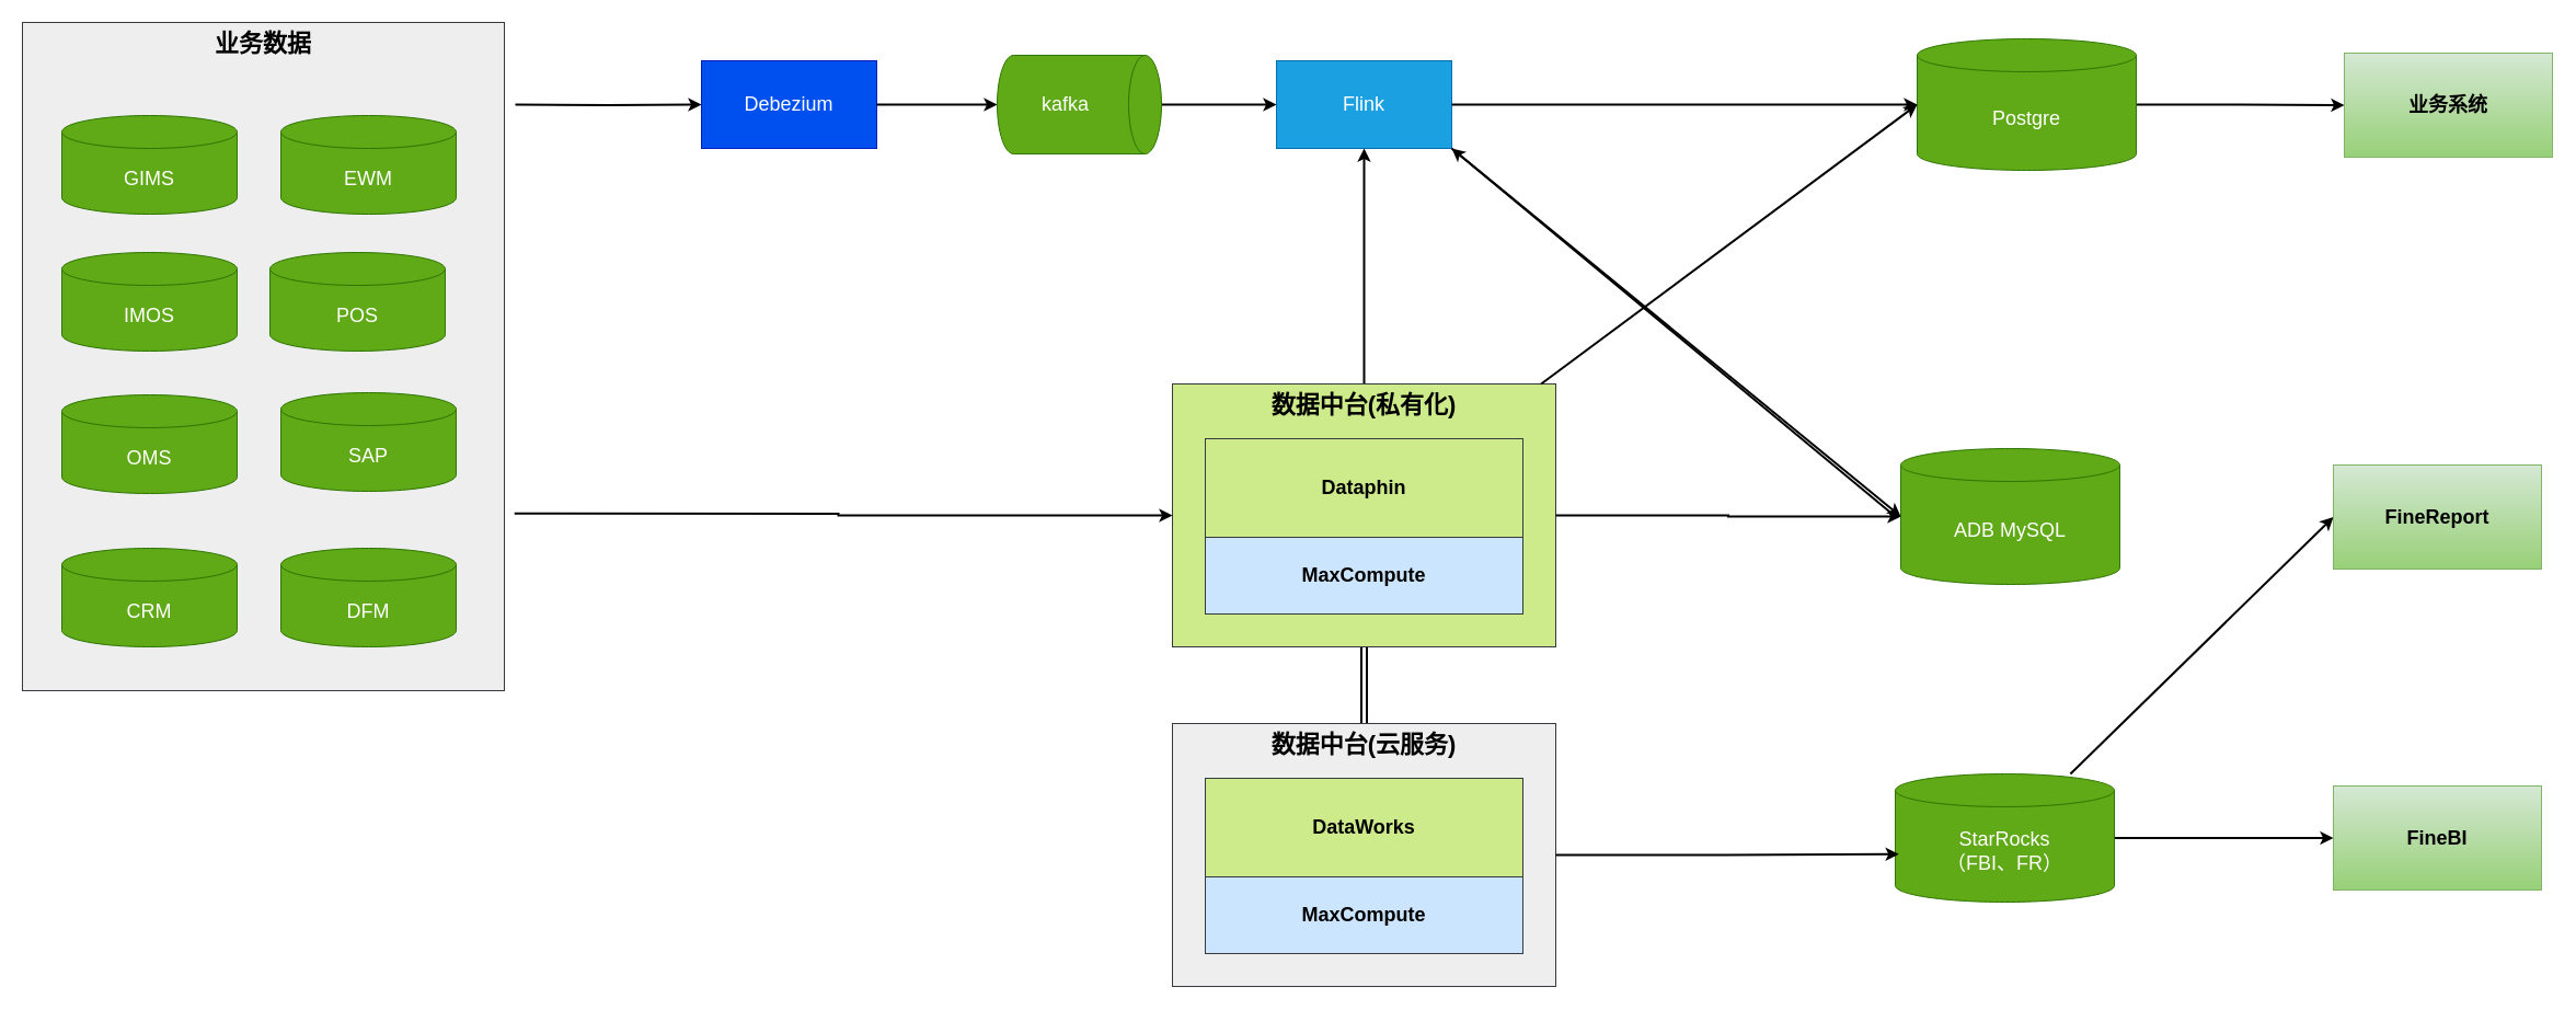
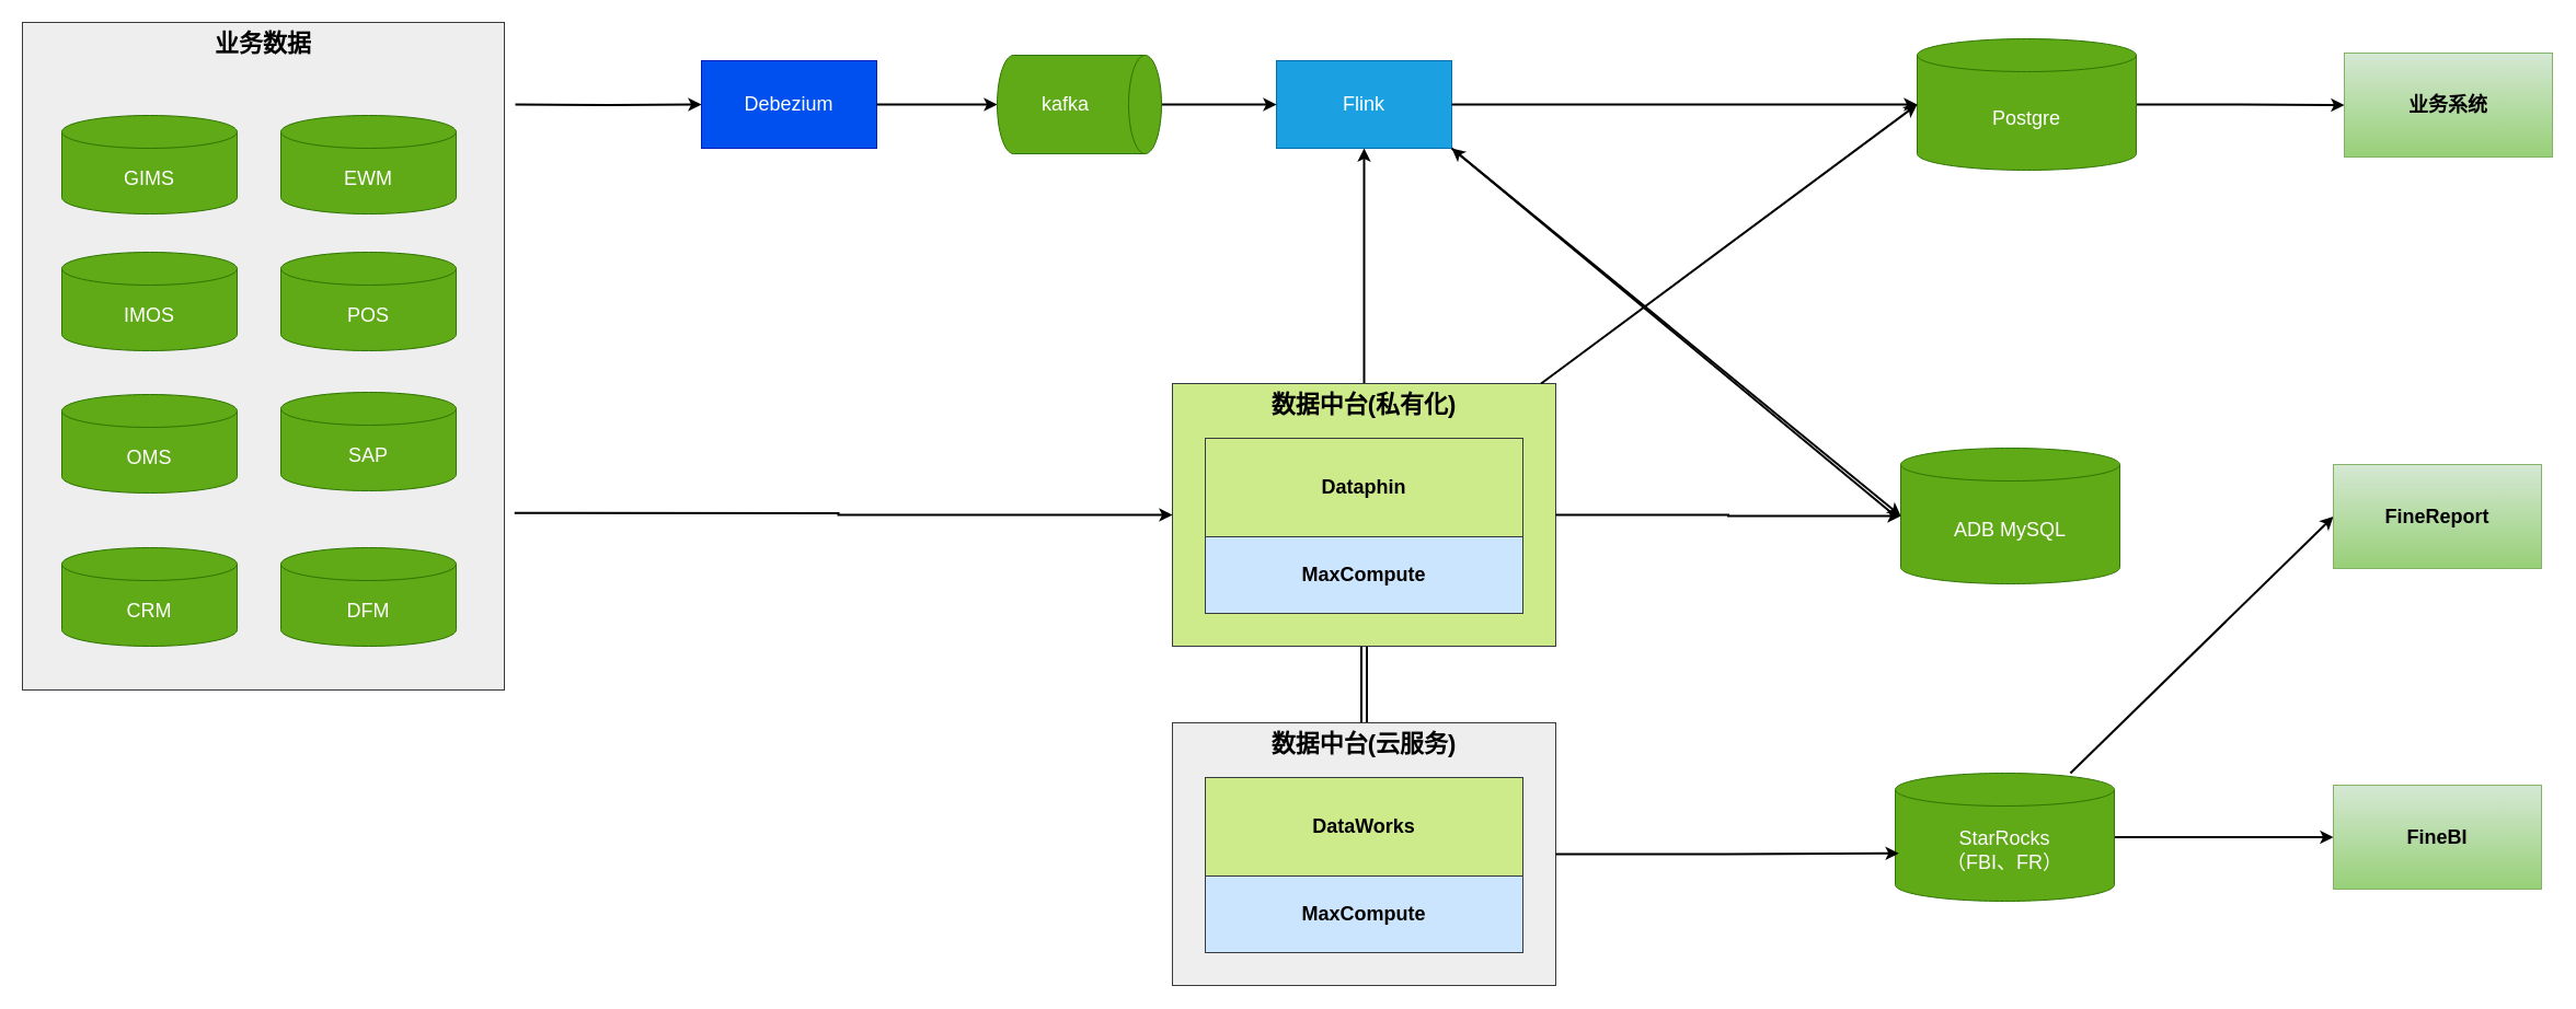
  <mxCell id="0" />
  <mxCell id="1" parent="0" />
  <mxCell id="2" style="edgeStyle=orthogonalEdgeStyle;rounded=0;orthogonalLoop=1;jettySize=auto;html=1;entryX=0.5;entryY=1;entryDx=0;entryDy=0;strokeWidth=2;" parent="1" source="4" target="18" edge="1"><mxGeometry relative="1" as="geometry" /></mxCell>
  <mxCell id="3" style="rounded=0;orthogonalLoop=1;jettySize=auto;html=1;exitX=0.5;exitY=1;exitDx=0;exitDy=0;entryX=0.5;entryY=0;entryDx=0;entryDy=0;shape=link;strokeWidth=2;" parent="1" source="4" target="14" edge="1"><mxGeometry relative="1" as="geometry" /></mxCell>
  <mxCell id="4" value="数据中台(私有化)" style="rounded=0;whiteSpace=wrap;html=1;fillColor=#cdeb8b;strokeColor=#36393d;verticalAlign=top;fontSize=22;fontStyle=1;" parent="1" vertex="1"><mxGeometry x="1070" y="350" width="350" height="240" as="geometry" /></mxCell>
  <mxCell id="5" value="Dataphin" style="rounded=0;whiteSpace=wrap;html=1;fillColor=#cdeb8b;strokeColor=#36393d;fontStyle=1;fontSize=18;" parent="1" vertex="1"><mxGeometry x="1100" y="400" width="290" height="90" as="geometry" /></mxCell>
  <mxCell id="6" value="MaxCompute" style="rounded=0;whiteSpace=wrap;html=1;fontStyle=1;fontSize=18;fillColor=#cce5ff;strokeColor=#36393d;" parent="1" vertex="1"><mxGeometry x="1100" y="490" width="290" height="70" as="geometry" /></mxCell>
  <mxCell id="7" style="edgeStyle=orthogonalEdgeStyle;rounded=0;orthogonalLoop=1;jettySize=auto;html=1;entryX=0;entryY=0.5;entryDx=0;entryDy=0;strokeWidth=2;" parent="1" source="8" target="39" edge="1"><mxGeometry relative="1" as="geometry" /></mxCell>
  <mxCell id="8" value="Postgre" style="shape=cylinder3;whiteSpace=wrap;html=1;boundedLbl=1;backgroundOutline=1;size=15;fillColor=#60a917;strokeColor=#2D7600;fontColor=#ffffff;fontSize=18;" parent="1" vertex="1"><mxGeometry x="1750" y="35" width="200" height="120" as="geometry" /></mxCell>
  <mxCell id="9" style="edgeStyle=orthogonalEdgeStyle;rounded=0;orthogonalLoop=1;jettySize=auto;html=1;entryX=0;entryY=0.5;entryDx=0;entryDy=0;strokeWidth=2;" parent="1" source="11" target="38" edge="1"><mxGeometry relative="1" as="geometry" /></mxCell>
  <mxCell id="10" style="rounded=0;orthogonalLoop=1;jettySize=auto;html=1;entryX=0;entryY=0.5;entryDx=0;entryDy=0;strokeWidth=2;" parent="1" source="11" target="35" edge="1"><mxGeometry relative="1" as="geometry" /></mxCell>
  <mxCell id="11" value="StarRocks&lt;br&gt;（FBI、FR）" style="shape=cylinder3;whiteSpace=wrap;html=1;boundedLbl=1;backgroundOutline=1;size=15;fillColor=#60a917;strokeColor=#2D7600;fontColor=#ffffff;fontSize=18;" parent="1" vertex="1"><mxGeometry x="1730" y="706" width="200" height="117" as="geometry" /></mxCell>
  <mxCell id="12" style="rounded=0;orthogonalLoop=1;jettySize=auto;html=1;entryX=1;entryY=1;entryDx=0;entryDy=0;strokeWidth=2;" parent="1" target="18" edge="1"><mxGeometry relative="1" as="geometry"><mxPoint x="1730" y="471" as="sourcePoint" /></mxGeometry></mxCell>
  <mxCell id="13" value="ADB MySQL" style="shape=cylinder3;whiteSpace=wrap;html=1;boundedLbl=1;backgroundOutline=1;size=15;fillColor=#60a917;strokeColor=#2D7600;fontColor=#ffffff;fontSize=18;" parent="1" vertex="1"><mxGeometry x="1735" y="409" width="200" height="124" as="geometry" /></mxCell>
  <mxCell id="14" value="数据中台(云服务)" style="rounded=0;whiteSpace=wrap;html=1;fillColor=#eeeeee;strokeColor=#36393d;verticalAlign=top;fontSize=22;fontStyle=1" parent="1" vertex="1"><mxGeometry x="1070" y="660" width="350" height="240" as="geometry" /></mxCell>
  <mxCell id="15" value="DataWorks" style="rounded=0;whiteSpace=wrap;html=1;fillColor=#cdeb8b;strokeColor=#36393d;fontStyle=1;fontSize=18;" parent="1" vertex="1"><mxGeometry x="1100" y="710" width="290" height="90" as="geometry" /></mxCell>
  <mxCell id="16" value="MaxCompute" style="rounded=0;whiteSpace=wrap;html=1;fontStyle=1;fontSize=18;fillColor=#cce5ff;strokeColor=#36393d;" parent="1" vertex="1"><mxGeometry x="1100" y="800" width="290" height="70" as="geometry" /></mxCell>
  <mxCell id="17" style="edgeStyle=orthogonalEdgeStyle;rounded=0;orthogonalLoop=1;jettySize=auto;html=1;entryX=0.016;entryY=0.626;entryDx=0;entryDy=0;entryPerimeter=0;strokeWidth=2;" parent="1" source="14" target="11" edge="1"><mxGeometry relative="1" as="geometry" /></mxCell>
  <mxCell id="18" value="Flink" style="rounded=0;whiteSpace=wrap;html=1;fillColor=#1ba1e2;fontColor=#ffffff;strokeColor=#006EAF;fontSize=18;" parent="1" vertex="1"><mxGeometry x="1165" y="55" width="160" height="80" as="geometry" /></mxCell>
  <mxCell id="19" value="Debezium" style="rounded=0;whiteSpace=wrap;html=1;fillColor=#0050ef;fontColor=#ffffff;strokeColor=#001DBC;fontSize=18;" parent="1" vertex="1"><mxGeometry x="640" y="55" width="160" height="80" as="geometry" /></mxCell>
  <mxCell id="20" style="edgeStyle=orthogonalEdgeStyle;rounded=0;orthogonalLoop=1;jettySize=auto;html=1;entryX=0;entryY=0.5;entryDx=0;entryDy=0;strokeWidth=2;" parent="1" source="21" target="18" edge="1"><mxGeometry relative="1" as="geometry" /></mxCell>
  <mxCell id="21" value="kafka" style="shape=cylinder3;whiteSpace=wrap;html=1;boundedLbl=1;backgroundOutline=1;size=15;direction=south;fillColor=#60a917;fontColor=#ffffff;strokeColor=#2D7600;fontSize=18;" parent="1" vertex="1"><mxGeometry x="910" y="50" width="150" height="90" as="geometry" /></mxCell>
  <mxCell id="22" style="edgeStyle=orthogonalEdgeStyle;rounded=0;orthogonalLoop=1;jettySize=auto;html=1;entryX=0.5;entryY=1;entryDx=0;entryDy=0;entryPerimeter=0;strokeWidth=2;" parent="1" source="19" target="21" edge="1"><mxGeometry relative="1" as="geometry" /></mxCell>
  <mxCell id="23" style="edgeStyle=orthogonalEdgeStyle;rounded=0;orthogonalLoop=1;jettySize=auto;html=1;entryX=0;entryY=0.5;entryDx=0;entryDy=0;strokeWidth=2;exitX=1.021;exitY=0.735;exitDx=0;exitDy=0;exitPerimeter=0;" parent="1" source="25" target="4" edge="1"><mxGeometry relative="1" as="geometry" /></mxCell>
  <mxCell id="24" style="edgeStyle=orthogonalEdgeStyle;rounded=0;orthogonalLoop=1;jettySize=auto;html=1;entryX=0;entryY=0.5;entryDx=0;entryDy=0;strokeWidth=2;" parent="1" target="19" edge="1"><mxGeometry relative="1" as="geometry"><mxPoint x="470" y="95" as="sourcePoint" /></mxGeometry></mxCell>
  <mxCell id="25" value="业务数据" style="rounded=0;whiteSpace=wrap;html=1;fillColor=#eeeeee;strokeColor=#36393d;verticalAlign=top;fontStyle=1;fontSize=22;" parent="1" vertex="1"><mxGeometry x="20" y="20" width="440" height="610" as="geometry" /></mxCell>
  <mxCell id="26" value="EWM" style="shape=cylinder3;whiteSpace=wrap;html=1;boundedLbl=1;backgroundOutline=1;size=15;fillColor=#60a917;fontColor=#ffffff;strokeColor=#2D7600;fontSize=18;" parent="1" vertex="1"><mxGeometry x="256" y="105" width="160" height="90" as="geometry" /></mxCell>
  <mxCell id="27" value="GIMS" style="shape=cylinder3;whiteSpace=wrap;html=1;boundedLbl=1;backgroundOutline=1;size=15;fillColor=#60a917;fontColor=#ffffff;strokeColor=#2D7600;fontSize=18;" parent="1" vertex="1"><mxGeometry x="56" y="105" width="160" height="90" as="geometry" /></mxCell>
  <mxCell id="28" value="IMOS" style="shape=cylinder3;whiteSpace=wrap;html=1;boundedLbl=1;backgroundOutline=1;size=15;fillColor=#60a917;fontColor=#ffffff;strokeColor=#2D7600;fontSize=18;" parent="1" vertex="1"><mxGeometry x="56" y="230" width="160" height="90" as="geometry" /></mxCell>
- <mxCell id="29" value="POS" style="shape=cylinder3;whiteSpace=wrap;html=1;boundedLbl=1;backgroundOutline=1;size=15;fillColor=#60a917;fontColor=#ffffff;strokeColor=#2D7600;fontSize=18;" parent="1" vertex="1"><mxGeometry x="246" y="230" width="160" height="90" as="geometry" /></mxCell>
+ <mxCell id="29" value="POS" style="shape=cylinder3;whiteSpace=wrap;html=1;boundedLbl=1;backgroundOutline=1;size=15;fillColor=#60a917;fontColor=#ffffff;strokeColor=#2D7600;fontSize=18;" parent="1" vertex="1"><mxGeometry x="256" y="230" width="160" height="90" as="geometry" /></mxCell>
  <mxCell id="30" value="OMS" style="shape=cylinder3;whiteSpace=wrap;html=1;boundedLbl=1;backgroundOutline=1;size=15;fillColor=#60a917;fontColor=#ffffff;strokeColor=#2D7600;fontSize=18;" parent="1" vertex="1"><mxGeometry x="56" y="360" width="160" height="90" as="geometry" /></mxCell>
  <mxCell id="31" value="SAP" style="shape=cylinder3;whiteSpace=wrap;html=1;boundedLbl=1;backgroundOutline=1;size=15;fillColor=#60a917;fontColor=#ffffff;strokeColor=#2D7600;fontSize=18;" parent="1" vertex="1"><mxGeometry x="256" y="358" width="160" height="90" as="geometry" /></mxCell>
  <mxCell id="32" value="CRM" style="shape=cylinder3;whiteSpace=wrap;html=1;boundedLbl=1;backgroundOutline=1;size=15;fillColor=#60a917;fontColor=#ffffff;strokeColor=#2D7600;fontSize=18;" parent="1" vertex="1"><mxGeometry x="56" y="500" width="160" height="90" as="geometry" /></mxCell>
  <mxCell id="33" value="DFM" style="shape=cylinder3;whiteSpace=wrap;html=1;boundedLbl=1;backgroundOutline=1;size=15;fillColor=#60a917;fontColor=#ffffff;strokeColor=#2D7600;fontSize=18;" parent="1" vertex="1"><mxGeometry x="256" y="500" width="160" height="90" as="geometry" /></mxCell>
  <mxCell id="34" style="rounded=0;orthogonalLoop=1;jettySize=auto;html=1;entryX=0;entryY=0.5;entryDx=0;entryDy=0;entryPerimeter=0;strokeWidth=2;" parent="1" source="18" target="8" edge="1"><mxGeometry relative="1" as="geometry" /></mxCell>
  <mxCell id="35" value="FineReport" style="rounded=0;whiteSpace=wrap;html=1;fillColor=#d5e8d4;strokeColor=#82b366;fontSize=18;fontStyle=1;gradientColor=#97d077;" parent="1" vertex="1"><mxGeometry x="2130" y="424" width="190" height="95" as="geometry" /></mxCell>
  <mxCell id="36" style="edgeStyle=orthogonalEdgeStyle;rounded=0;orthogonalLoop=1;jettySize=auto;html=1;entryX=0;entryY=0.5;entryDx=0;entryDy=0;entryPerimeter=0;strokeWidth=2;" parent="1" source="4" target="13" edge="1"><mxGeometry relative="1" as="geometry" /></mxCell>
  <mxCell id="37" style="rounded=0;orthogonalLoop=1;jettySize=auto;html=1;entryX=0;entryY=0.5;entryDx=0;entryDy=0;entryPerimeter=0;strokeWidth=2;exitX=1;exitY=1;exitDx=0;exitDy=0;" parent="1" source="18" target="13" edge="1"><mxGeometry relative="1" as="geometry" /></mxCell>
  <mxCell id="38" value="FineBI" style="rounded=0;whiteSpace=wrap;html=1;fillColor=#d5e8d4;strokeColor=#82b366;fontSize=18;fontStyle=1;gradientColor=#97d077;" parent="1" vertex="1"><mxGeometry x="2130" y="717" width="190" height="95" as="geometry" /></mxCell>
  <mxCell id="39" value="业务系统" style="rounded=0;whiteSpace=wrap;html=1;fillColor=#d5e8d4;strokeColor=#82b366;fontSize=18;fontStyle=1;gradientColor=#97d077;" parent="1" vertex="1"><mxGeometry x="2140" y="48" width="190" height="95" as="geometry" /></mxCell>
  <mxCell id="40" style="rounded=0;orthogonalLoop=1;jettySize=auto;html=1;entryX=0;entryY=0.5;entryDx=0;entryDy=0;entryPerimeter=0;strokeWidth=2;" parent="1" source="4" target="8" edge="1"><mxGeometry relative="1" as="geometry" /></mxCell>
